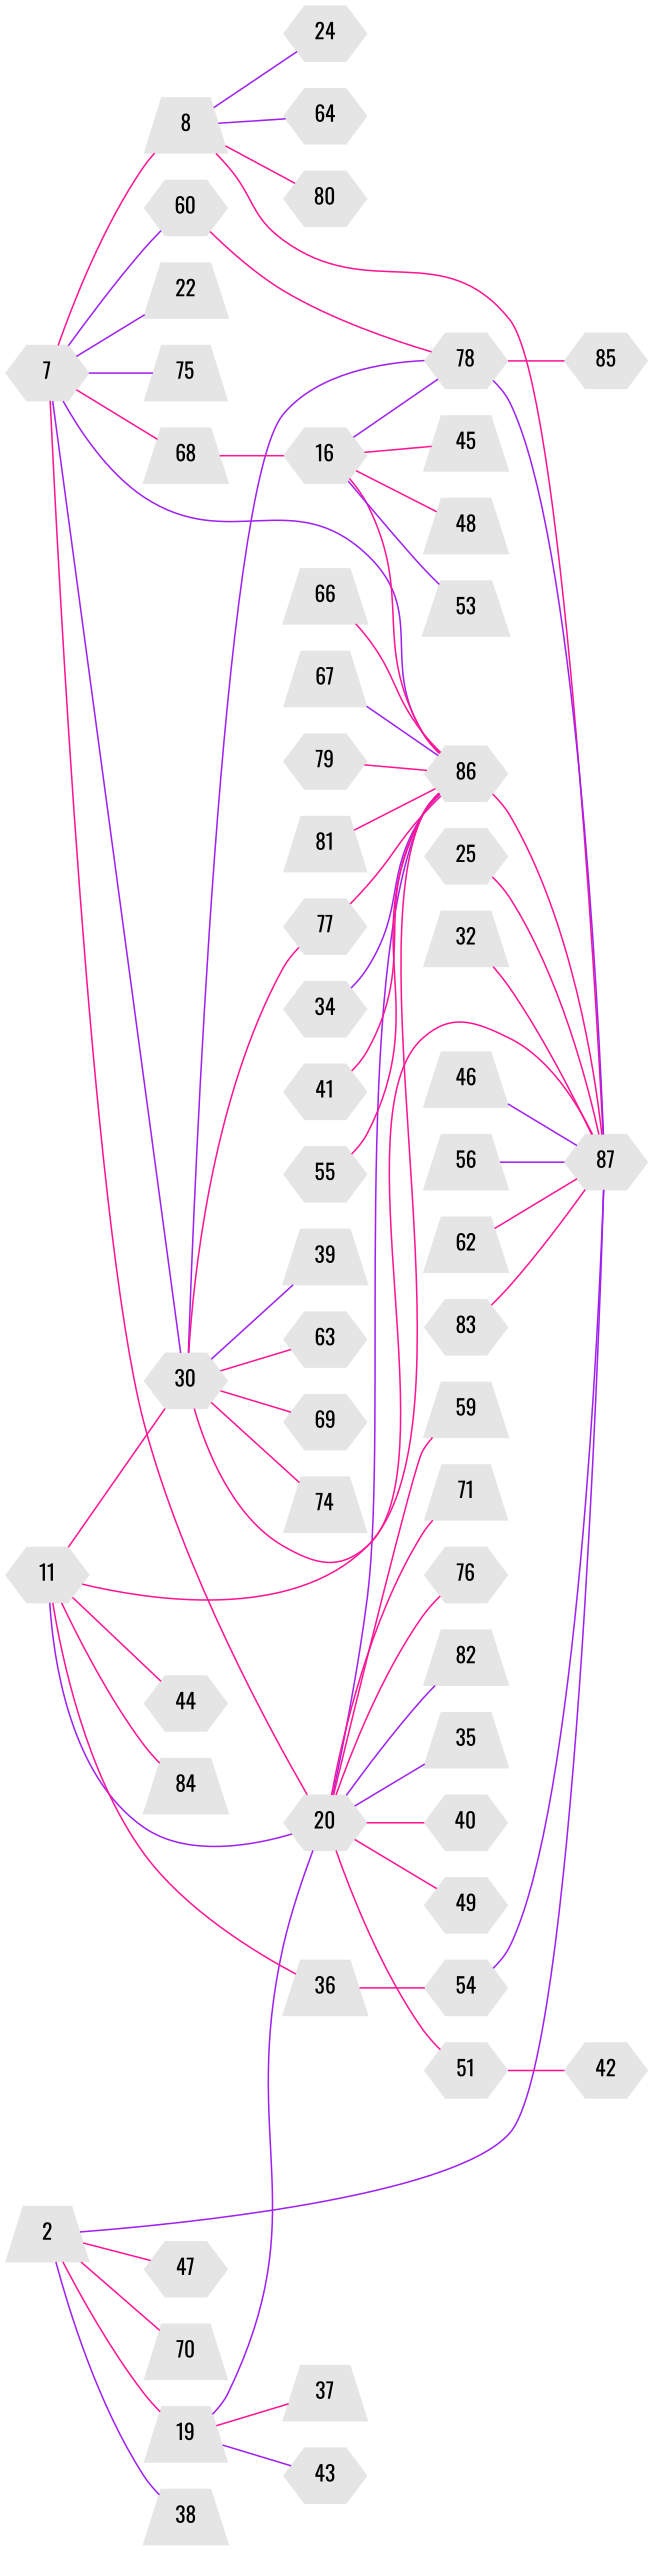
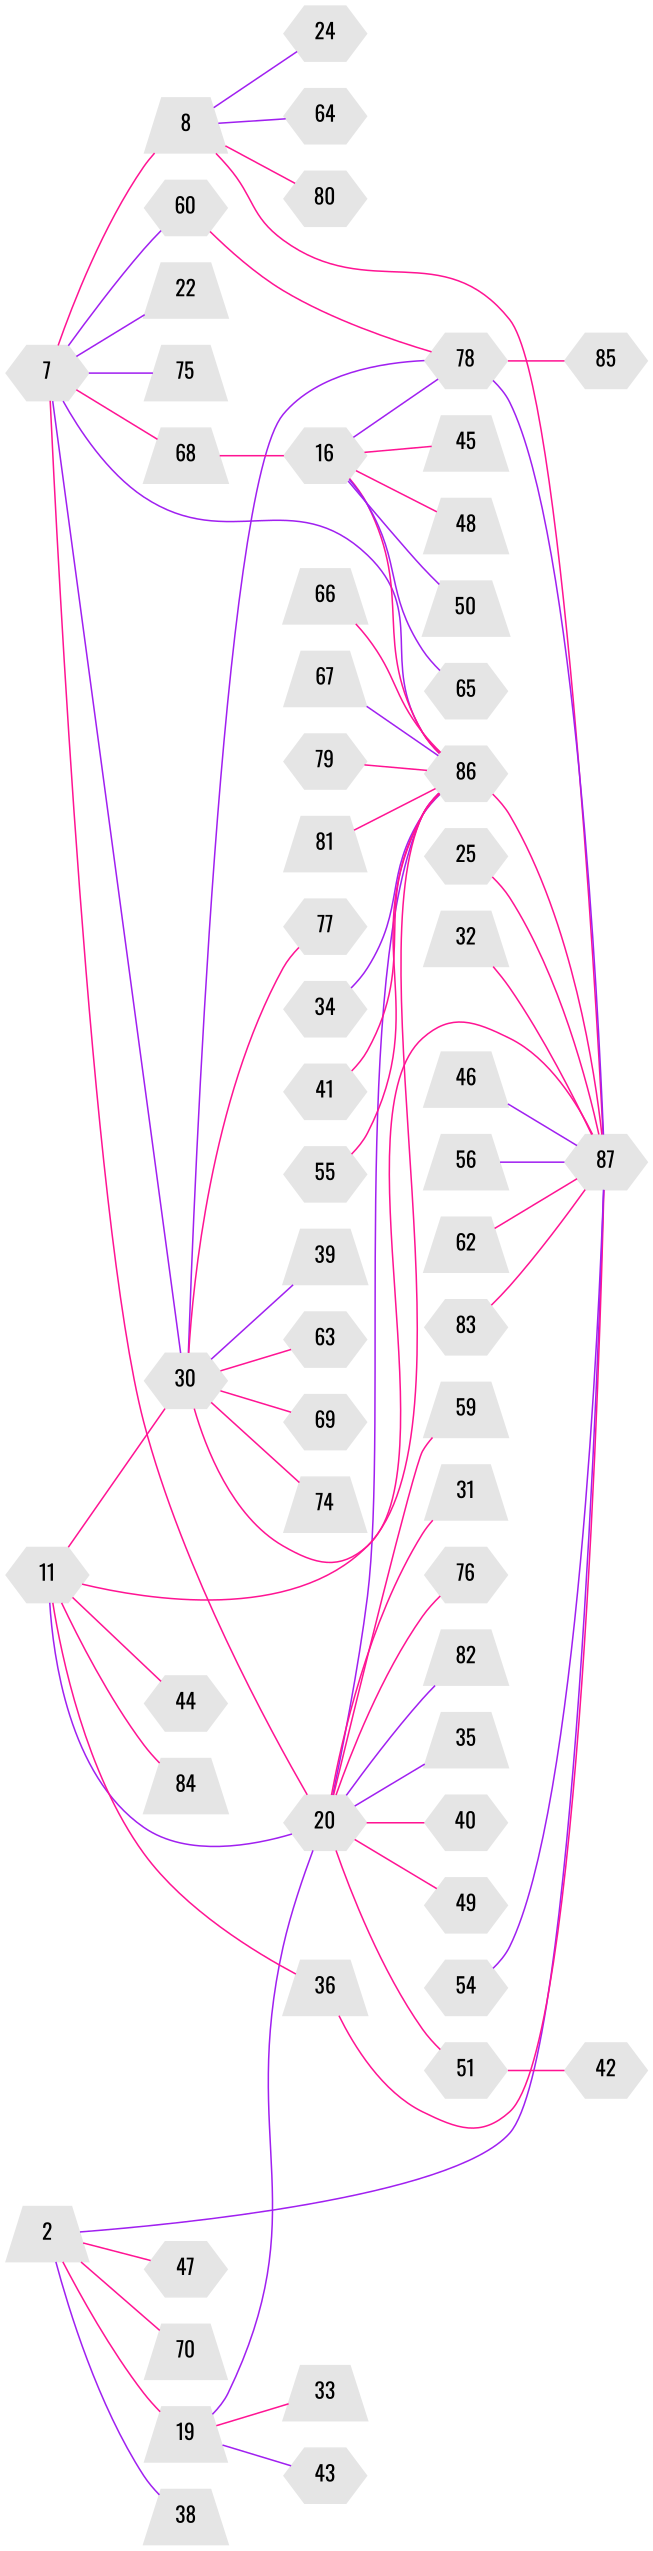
  graph {
    fontname=Oswald
    rankdir=LR
    node [color=gray90 fontname=Oswald shape=hexagon style=filled]
    edge [color=deeppink fontname=Oswald]
    2 [shape=trapezium super="+1"]
    19 [shape=trapezium super="+18"]
    38 [shape=trapezium]
    47
    70 [shape=trapezium]
    87 [super="+4"]
    20 [super="+17"]
-   37 [shape=trapezium super="+28"]
+   37 [shape=trapezium super="+28" label=33]
    43
    7 [super="+6"]
    8 [shape=trapezium super="+5"]
    22 [shape=trapezium]
    30 [super="+12"]
    60
    68 [shape=trapezium]
    75 [shape=trapezium]
    86 [super="+23+50+14"]
    24
    64 [super="+26"]
    80
    16 [super="+15"]
    45 [shape=trapezium]
    48 [shape=trapezium]
-   53 [shape=trapezium]
+   53 [shape=trapezium label=50]
+   65
    78 [super="+29+58"]
    35 [shape=trapezium]
    40
    49
    51
    59 [shape=trapezium]
-   71 [shape=trapezium super="+52"]
+   71 [shape=trapezium super="+52" label=31]
    76
    82 [shape=trapezium super="+57"]
    39 [shape=trapezium]
    63
    69
    74 [shape=trapezium]
    77
    11 [super="+10"]
    36 [shape=trapezium super="+31"]
    44
    84 [shape=trapezium]
    85
    42
    25
    32 [shape=trapezium]
    34
    41
    46 [shape=trapezium]
    54
    55
    56 [shape=trapezium]
    62 [shape=trapezium]
    66 [shape=trapezium]
    67 [shape=trapezium super="+61"]
    79
    81 [shape=trapezium super="+72"]
    83
    2 -- 19
    2 -- 38 [color=purple]
    2 -- 47
    2 -- 70
    2 -- 87 [color=purple weight=4]
    19 -- 20 [color=purple weight=4]
    19 -- 37
    19 -- 43 [color=purple]
    20 -- 86 [color=purple]
    20 -- 35 [color=purple]
    20 -- 40
    20 -- 49
    20 -- 51
    20 -- 59
    20 -- 71
    20 -- 76
    20 -- 82 [color=purple]
    7 -- 20
    7 -- 8 [weight=4]
    7 -- 22 [color=purple]
    7 -- 30 [color=purple weight=2]
    7 -- 60 [color=purple]
    7 -- 68
    7 -- 75 [color=purple]
    7 -- 86 [color=purple weight=2]
    8 -- 87
    8 -- 24 [color=purple]
    8 -- 64 [color=purple]
    8 -- 80
    30 -- 87
    30 -- 78 [color=purple weight=2]
    30 -- 39 [color=purple]
    30 -- 63
    30 -- 69
    30 -- 74
    30 -- 77
    60 -- 78
    68 -- 16
    86 -- 87 [weight=2]
    16 -- 86 [weight=4]
    16 -- 45
    16 -- 48
    16 -- 53 [color=purple]
+   16 -- 65 [color=purple]
    16 -- 78 [color=purple]
    78 -- 87 [color=purple]
    78 -- 85
    51 -- 42
-   77 -- 86
    11 -- 20 [color=purple]
    11 -- 30 [weight=4]
    11 -- 86 [weight=2]
    11 -- 36
    11 -- 44
    11 -- 84
-   36 -- 54
+   36 -- 87
    25 -- 87
    32 -- 87
    34 -- 86 [color=purple]
    41 -- 86
    46 -- 87 [color=purple]
    54 -- 87 [color=purple]
    55 -- 86
    56 -- 87 [color=purple]
    62 -- 87
    66 -- 86
    67 -- 86 [color=purple]
    79 -- 86
    81 -- 86
    83 -- 87
  }
